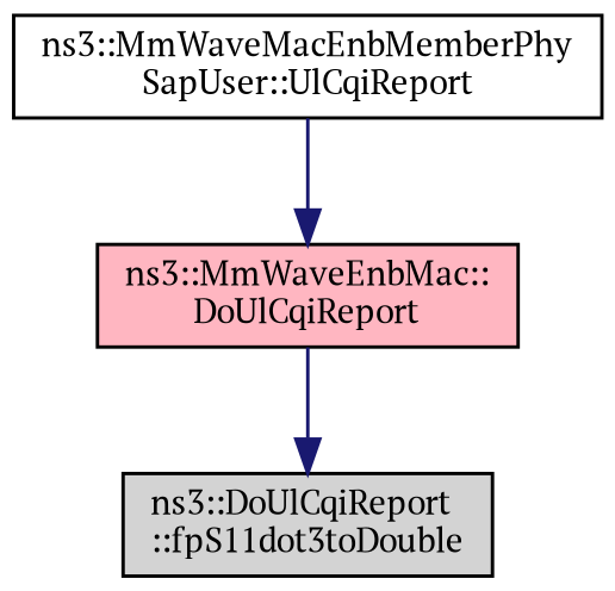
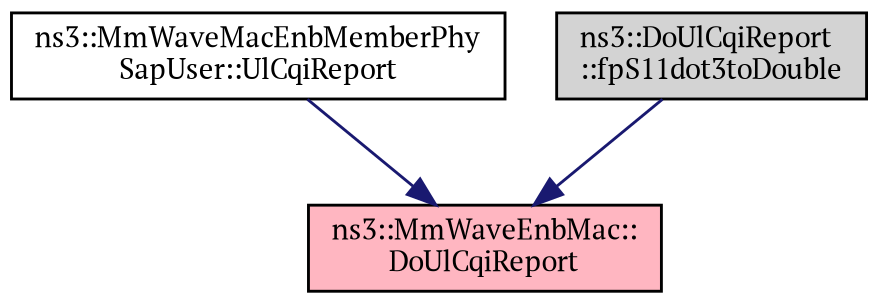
  digraph {
    fontname="PT Serif"
    rankdir=TB
    node [color=black fontname="PT Serif" fontsize=10 shape=record style=filled]
    edge [color=midnightblue fontname="PT Serif" fontsize=10 labelfontname=Helvetica labelfontsize=10 style=solid]
    n1 [fillcolor=white fontcolor=black height=0.2 label="ns3::MmWaveMacEnbMemberPhy\lSapUser::UlCqiReport" width=0.4]
    n2 [fillcolor=lightpink height=0.2 label="ns3::MmWaveEnbMac::\lDoUlCqiReport" width=0.4]
    n3 [fillcolor=lightgrey height=0.2 label="ns3::DoUlCqiReport\l::fpS11dot3toDouble" width=0.4]
    n1 -> n2
-   n2 -> n3
+   n3 -> n2
  }
